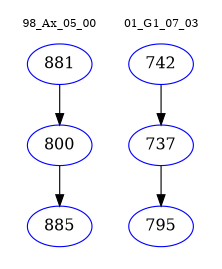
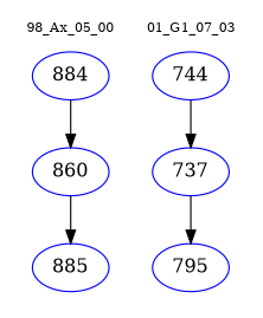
  digraph {
    node [color=blue]
    edge [color=black]
-   n1 [label=881]
-   n2 [label=800]
+   n1 [label=884]
+   n2 [label=860]
    n3 [label=885]
-   n4 [label=742]
+   n4 [label=744]
    n5 [label=737]
    n6 [label=795]
    subgraph cluster_1 {
      color=white
      fontsize=10
      label="98_Ax_05_00"
      n1
      n2
      n3
    }
    subgraph cluster_2 {
      color=white
      fontsize=10
      label="01_G1_07_03"
      n4
      n5
      n6
    }
    n1 -> n2
    n2 -> n3
    n4 -> n5
    n5 -> n6
  }
